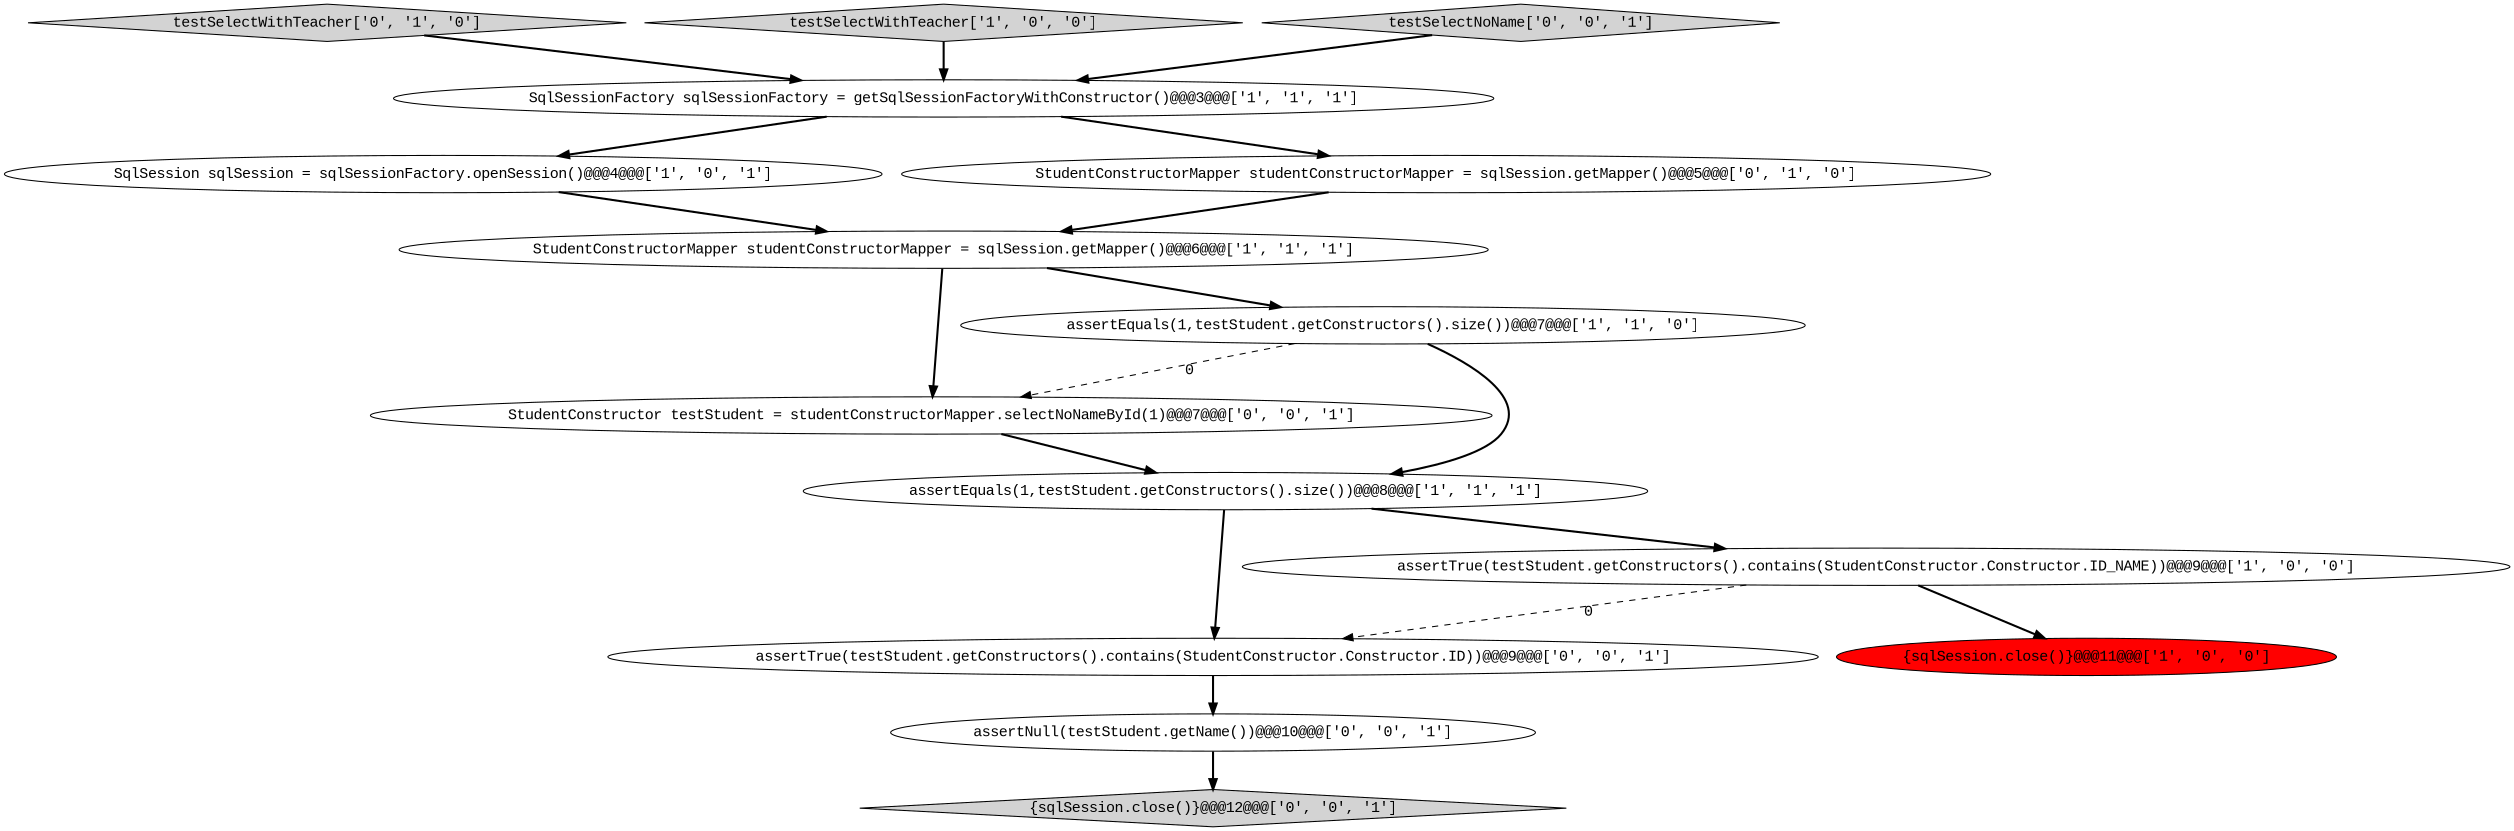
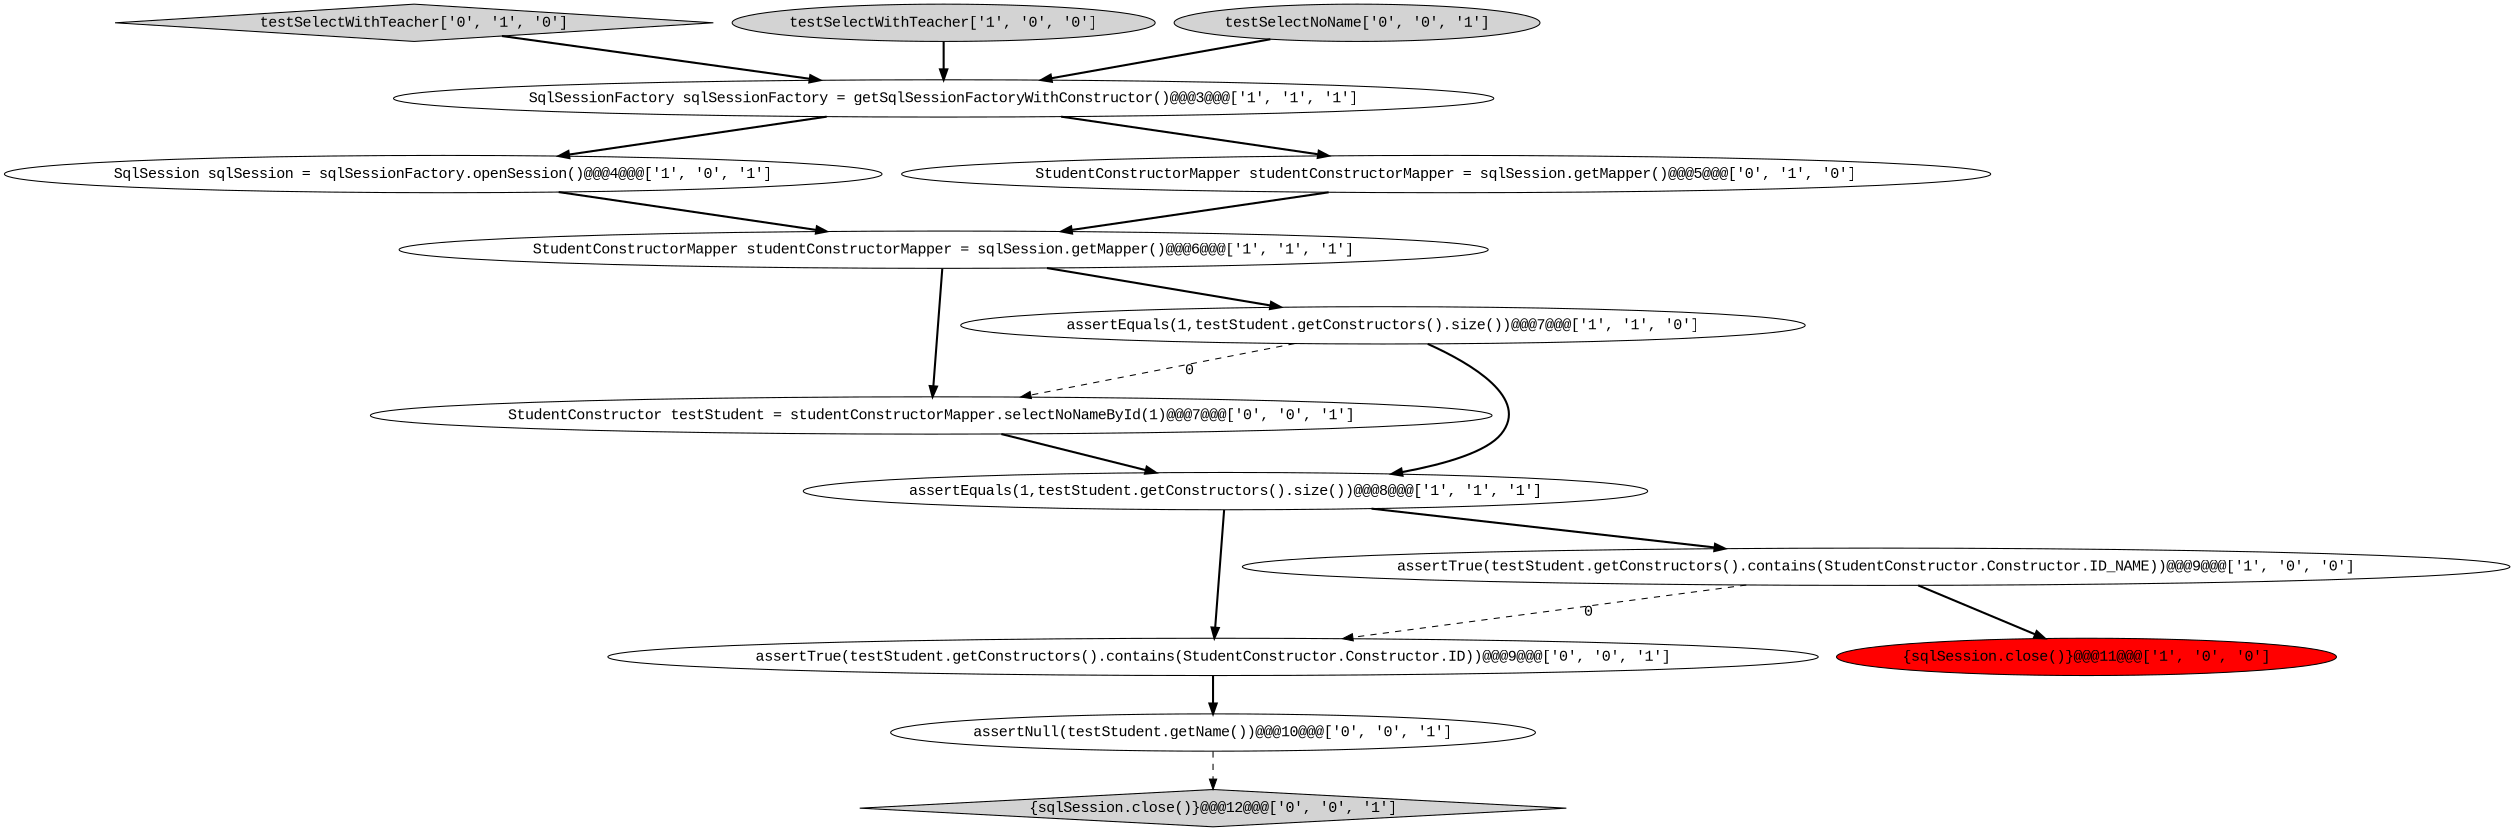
  digraph {
    fontname="Liberation Mono"
    node [fillcolor=white fontname="Liberation Mono" shape=ellipse style=filled]
    edge [fontname="Liberation Mono" style=bold]
    n1 [label="SqlSessionFactory sqlSessionFactory = getSqlSessionFactoryWithConstructor()@@@3@@@['1', '1', '1']"]
    n2 [label="SqlSession sqlSession = sqlSessionFactory.openSession()@@@4@@@['1', '0', '1']"]
    n3 [label="StudentConstructorMapper studentConstructorMapper = sqlSession.getMapper()@@@5@@@['0', '1', '0']"]
    n4 [label="StudentConstructorMapper studentConstructorMapper = sqlSession.getMapper()@@@6@@@['1', '1', '1']"]
    n5 [fillcolor=lightgray label="testSelectWithTeacher['0', '1', '0']" shape=diamond]
    n6 [label="StudentConstructor testStudent = studentConstructorMapper.selectNoNameById(1)@@@7@@@['0', '0', '1']"]
    n7 [label="assertEquals(1,testStudent.getConstructors().size())@@@8@@@['1', '1', '1']"]
    n8 [label="assertTrue(testStudent.getConstructors().contains(StudentConstructor.Constructor.ID))@@@9@@@['0', '0', '1']"]
    n9 [label="assertTrue(testStudent.getConstructors().contains(StudentConstructor.Constructor.ID_NAME))@@@9@@@['1', '0', '0']"]
-   n10 [fillcolor=lightgray label="testSelectWithTeacher['1', '0', '0']" shape=diamond]
-   n11 [fillcolor=lightgray label="testSelectNoName['0', '0', '1']" shape=diamond]
+   n10 [fillcolor=lightgray label="testSelectWithTeacher['1', '0', '0']"]
+   n11 [fillcolor=lightgray label="testSelectNoName['0', '0', '1']"]
    n12 [label="assertNull(testStudent.getName())@@@10@@@['0', '0', '1']"]
    n13 [fillcolor=lightgray label="{sqlSession.close()}@@@12@@@['0', '0', '1']" shape=diamond]
    n14 [label="assertEquals(1,testStudent.getConstructors().size())@@@7@@@['1', '1', '0']"]
    n15 [fillcolor=red label="{sqlSession.close()}@@@11@@@['1', '0', '0']"]
    n1 -> n2
    n1 -> n3
    n2 -> n4
    n3 -> n4
    n4 -> n6
    n4 -> n14
    n5 -> n1
    n6 -> n7
    n7 -> n8
    n7 -> n9
    n8 -> n12
    n9 -> n8 [label=0 style=dashed]
    n9 -> n15
    n10 -> n1
    n11 -> n1
-   n12 -> n13
+   n12 -> n13 [style=dashed]
    n14 -> n6 [label=0 style=dashed]
    n14 -> n7
  }
